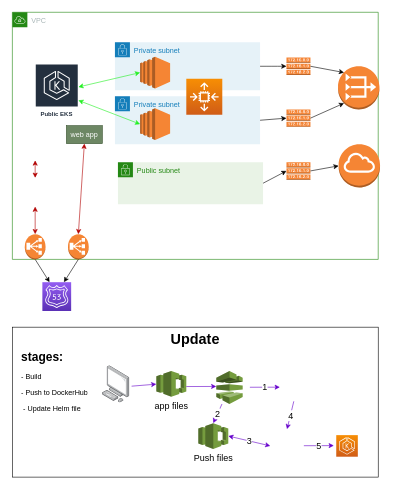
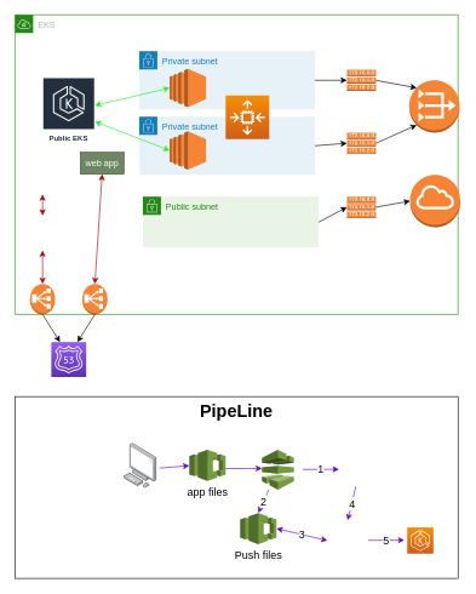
  <mxCell id="0" />
  <mxCell id="1" parent="0" />
- <mxCell id="2" value="VPC" style="points=[[0,0],[0.25,0],[0.5,0],[0.75,0],[1,0],[1,0.25],[1,0.5],[1,0.75],[1,1],[0.75,1],[0.5,1],[0.25,1],[0,1],[0,0.75],[0,0.5],[0,0.25]];outlineConnect=0;gradientColor=none;html=1;whiteSpace=wrap;fontSize=12;fontStyle=0;container=1;pointerEvents=0;collapsible=0;recursiveResize=0;shape=mxgraph.aws4.group;grIcon=mxgraph.aws4.group_vpc;strokeColor=#248814;fillColor=none;verticalAlign=top;align=left;spacingLeft=30;fontColor=#AAB7B8;dashed=0;" vertex="1" parent="1"><mxGeometry x="20" y="20" width="610" height="412" as="geometry" /></mxCell>
+ <mxCell id="2" value="EKS" style="points=[[0,0],[0.25,0],[0.5,0],[0.75,0],[1,0],[1,0.25],[1,0.5],[1,0.75],[1,1],[0.75,1],[0.5,1],[0.25,1],[0,1],[0,0.75],[0,0.5],[0,0.25]];outlineConnect=0;gradientColor=none;html=1;whiteSpace=wrap;fontSize=12;fontStyle=0;container=1;pointerEvents=0;collapsible=0;recursiveResize=0;shape=mxgraph.aws4.group;grIcon=mxgraph.aws4.group_vpc;strokeColor=#248814;fillColor=none;verticalAlign=top;align=left;spacingLeft=30;fontColor=#AAB7B8;dashed=0;" vertex="1" parent="1"><mxGeometry x="20" y="20" width="610" height="412" as="geometry" /></mxCell>
  <mxCell id="3" value="Private subnet" style="points=[[0,0],[0.25,0],[0.5,0],[0.75,0],[1,0],[1,0.25],[1,0.5],[1,0.75],[1,1],[0.75,1],[0.5,1],[0.25,1],[0,1],[0,0.75],[0,0.5],[0,0.25]];outlineConnect=0;gradientColor=none;html=1;whiteSpace=wrap;fontSize=12;fontStyle=0;container=1;pointerEvents=0;collapsible=0;recursiveResize=0;shape=mxgraph.aws4.group;grIcon=mxgraph.aws4.group_security_group;grStroke=0;strokeColor=#147EBA;fillColor=#E6F2F8;verticalAlign=top;align=left;spacingLeft=30;fontColor=#147EBA;dashed=0;" vertex="1" parent="2"><mxGeometry x="171" y="50" width="242" height="80" as="geometry" /></mxCell>
  <mxCell id="4" value="" style="outlineConnect=0;dashed=0;verticalLabelPosition=bottom;verticalAlign=top;align=center;html=1;shape=mxgraph.aws3.ec2;fillColor=#F58534;gradientColor=none;" vertex="1" parent="3"><mxGeometry x="42" y="24" width="50" height="53" as="geometry" /></mxCell>
  <mxCell id="5" value="Private subnet" style="points=[[0,0],[0.25,0],[0.5,0],[0.75,0],[1,0],[1,0.25],[1,0.5],[1,0.75],[1,1],[0.75,1],[0.5,1],[0.25,1],[0,1],[0,0.75],[0,0.5],[0,0.25]];outlineConnect=0;gradientColor=none;html=1;whiteSpace=wrap;fontSize=12;fontStyle=0;container=1;pointerEvents=0;collapsible=0;recursiveResize=0;shape=mxgraph.aws4.group;grIcon=mxgraph.aws4.group_security_group;grStroke=0;strokeColor=#147EBA;fillColor=#E6F2F8;verticalAlign=top;align=left;spacingLeft=30;fontColor=#147EBA;dashed=0;" vertex="1" parent="2"><mxGeometry x="171" y="140" width="242" height="80" as="geometry" /></mxCell>
  <mxCell id="6" value="" style="outlineConnect=0;dashed=0;verticalLabelPosition=bottom;verticalAlign=top;align=center;html=1;shape=mxgraph.aws3.ec2;fillColor=#F58534;gradientColor=none;" vertex="1" parent="5"><mxGeometry x="42" y="20" width="50" height="53" as="geometry" /></mxCell>
  <mxCell id="7" value="" style="sketch=0;points=[[0,0,0],[0.25,0,0],[0.5,0,0],[0.75,0,0],[1,0,0],[0,1,0],[0.25,1,0],[0.5,1,0],[0.75,1,0],[1,1,0],[0,0.25,0],[0,0.5,0],[0,0.75,0],[1,0.25,0],[1,0.5,0],[1,0.75,0]];outlineConnect=0;fontColor=#232F3E;gradientColor=#F78E04;gradientDirection=north;fillColor=#D05C17;strokeColor=#ffffff;dashed=0;verticalLabelPosition=bottom;verticalAlign=top;align=center;html=1;fontSize=12;fontStyle=0;aspect=fixed;shape=mxgraph.aws4.resourceIcon;resIcon=mxgraph.aws4.auto_scaling2;" vertex="1" parent="5"><mxGeometry x="119" y="-29" width="60" height="60" as="geometry" /></mxCell>
  <mxCell id="8" value="Public subnet" style="points=[[0,0],[0.25,0],[0.5,0],[0.75,0],[1,0],[1,0.25],[1,0.5],[1,0.75],[1,1],[0.75,1],[0.5,1],[0.25,1],[0,1],[0,0.75],[0,0.5],[0,0.25]];outlineConnect=0;gradientColor=none;html=1;whiteSpace=wrap;fontSize=12;fontStyle=0;container=1;pointerEvents=0;collapsible=0;recursiveResize=0;shape=mxgraph.aws4.group;grIcon=mxgraph.aws4.group_security_group;grStroke=0;strokeColor=#248814;fillColor=#E9F3E6;verticalAlign=top;align=left;spacingLeft=30;fontColor=#248814;dashed=0;" vertex="1" parent="2"><mxGeometry x="176" y="250" width="242" height="70" as="geometry" /></mxCell>
  <mxCell id="9" value="" style="outlineConnect=0;dashed=0;verticalLabelPosition=bottom;verticalAlign=top;align=center;html=1;shape=mxgraph.aws3.internet_gateway;fillColor=#F58534;gradientColor=none;" vertex="1" parent="2"><mxGeometry x="544" y="220" width="69" height="72" as="geometry" /></mxCell>
  <mxCell id="10" value="" style="outlineConnect=0;dashed=0;verticalLabelPosition=bottom;verticalAlign=top;align=center;html=1;shape=mxgraph.aws3.vpc_nat_gateway;fillColor=#F58534;gradientColor=none;" vertex="1" parent="2"><mxGeometry x="543" y="90" width="69" height="72" as="geometry" /></mxCell>
  <mxCell id="11" value="" style="outlineConnect=0;dashed=0;verticalLabelPosition=bottom;verticalAlign=top;align=center;html=1;shape=mxgraph.aws3.route_table;fillColor=#F58536;gradientColor=none;" vertex="1" parent="2"><mxGeometry x="457" y="162" width="40" height="29" as="geometry" /></mxCell>
  <mxCell id="12" value="" style="outlineConnect=0;dashed=0;verticalLabelPosition=bottom;verticalAlign=top;align=center;html=1;shape=mxgraph.aws3.route_table;fillColor=#F58536;gradientColor=none;" vertex="1" parent="2"><mxGeometry x="457" y="75.5" width="40" height="29" as="geometry" /></mxCell>
  <mxCell id="13" value="" style="outlineConnect=0;dashed=0;verticalLabelPosition=bottom;verticalAlign=top;align=center;html=1;shape=mxgraph.aws3.route_table;fillColor=#F58536;gradientColor=none;" vertex="1" parent="2"><mxGeometry x="457" y="250" width="40" height="29" as="geometry" /></mxCell>
  <mxCell id="14" value="" style="endArrow=classic;html=1;entryX=0.145;entryY=0.145;entryDx=0;entryDy=0;entryPerimeter=0;exitX=1;exitY=0.5;exitDx=0;exitDy=0;exitPerimeter=0;" edge="1" parent="2" source="12" target="10"><mxGeometry width="50" height="50" relative="1" as="geometry"><mxPoint x="503" y="180" as="sourcePoint" /><mxPoint x="553" y="130" as="targetPoint" /></mxGeometry></mxCell>
  <mxCell id="15" value="" style="endArrow=classic;html=1;entryX=0.145;entryY=0.855;entryDx=0;entryDy=0;entryPerimeter=0;exitX=1;exitY=0.5;exitDx=0;exitDy=0;exitPerimeter=0;" edge="1" parent="2" source="11" target="10"><mxGeometry width="50" height="50" relative="1" as="geometry"><mxPoint x="533" y="170" as="sourcePoint" /><mxPoint x="543" y="120" as="targetPoint" /></mxGeometry></mxCell>
  <mxCell id="16" value="" style="endArrow=classic;html=1;entryX=0;entryY=0.5;entryDx=0;entryDy=0;entryPerimeter=0;exitX=1;exitY=0.5;exitDx=0;exitDy=0;exitPerimeter=0;" edge="1" parent="2" source="13" target="9"><mxGeometry width="50" height="50" relative="1" as="geometry"><mxPoint x="507" y="186.5" as="sourcePoint" /><mxPoint x="563.005" y="161.56" as="targetPoint" /></mxGeometry></mxCell>
  <mxCell id="17" value="" style="endArrow=classic;html=1;entryX=0;entryY=0.5;entryDx=0;entryDy=0;entryPerimeter=0;exitX=1;exitY=0.5;exitDx=0;exitDy=0;" edge="1" parent="2" source="3" target="12"><mxGeometry width="50" height="50" relative="1" as="geometry"><mxPoint x="517" y="196.5" as="sourcePoint" /><mxPoint x="573.005" y="171.56" as="targetPoint" /><Array as="points"><mxPoint x="433" y="90" /></Array></mxGeometry></mxCell>
  <mxCell id="18" value="" style="endArrow=classic;html=1;entryX=0;entryY=0.5;entryDx=0;entryDy=0;entryPerimeter=0;exitX=1;exitY=0.5;exitDx=0;exitDy=0;" edge="1" parent="2" source="5" target="11"><mxGeometry width="50" height="50" relative="1" as="geometry"><mxPoint x="423" y="100" as="sourcePoint" /><mxPoint x="467" y="100" as="targetPoint" /><Array as="points" /></mxGeometry></mxCell>
  <mxCell id="19" value="" style="endArrow=classic;html=1;exitX=1;exitY=0.5;exitDx=0;exitDy=0;entryX=0;entryY=0.5;entryDx=0;entryDy=0;entryPerimeter=0;" edge="1" parent="2" source="8" target="13"><mxGeometry width="50" height="50" relative="1" as="geometry"><mxPoint x="423" y="264" as="sourcePoint" /><mxPoint x="453" y="270" as="targetPoint" /><Array as="points" /></mxGeometry></mxCell>
  <mxCell id="20" value="Public EKS" style="sketch=0;outlineConnect=0;fontColor=#232F3E;gradientColor=none;strokeColor=#ffffff;fillColor=#232F3E;dashed=0;verticalLabelPosition=middle;verticalAlign=bottom;align=center;html=1;whiteSpace=wrap;fontSize=10;fontStyle=1;spacing=3;shape=mxgraph.aws4.productIcon;prIcon=mxgraph.aws4.eks;" vertex="1" parent="2"><mxGeometry x="38" y="86" width="72" height="94" as="geometry" /></mxCell>
  <mxCell id="21" value="" style="endArrow=classic;startArrow=classic;html=1;exitX=0;exitY=0.5;exitDx=0;exitDy=0;exitPerimeter=0;strokeColor=#22F022;" edge="1" parent="2" source="4" target="20"><mxGeometry width="50" height="50" relative="1" as="geometry"><mxPoint x="380" y="150" as="sourcePoint" /><mxPoint x="430" y="100" as="targetPoint" /></mxGeometry></mxCell>
  <mxCell id="22" value="" style="shape=image;verticalLabelPosition=bottom;labelBackgroundColor=default;verticalAlign=top;aspect=fixed;imageAspect=0;image=https://miro.medium.com/v2/resize:fit:1400/1*d_nWfpG-EF831-yXwx64HQ.png;" vertex="1" parent="2"><mxGeometry x="10" y="191" width="56" height="56" as="geometry" /></mxCell>
  <mxCell id="23" value="web app" style="text;html=1;strokeColor=#3A5431;fillColor=#6d8764;align=center;verticalAlign=middle;whiteSpace=wrap;rounded=0;fontColor=#ffffff;" vertex="1" parent="2"><mxGeometry x="90" y="189" width="60" height="30" as="geometry" /></mxCell>
  <mxCell id="24" value="" style="shape=image;verticalLabelPosition=bottom;labelBackgroundColor=default;verticalAlign=top;aspect=fixed;imageAspect=0;image=https://www.nginx.com/wp-content/uploads/2020/11/NGINX-Ingress-Controller-product-icon_featured.png;clipPath=inset(8.1% 28.33% 9.22% 28.33%);" vertex="1" parent="2"><mxGeometry x="16.92" y="276" width="42.16" height="48" as="geometry" /></mxCell>
  <mxCell id="25" value="" style="outlineConnect=0;dashed=0;verticalLabelPosition=bottom;verticalAlign=top;align=center;html=1;shape=mxgraph.aws3.classic_load_balancer;fillColor=#F58534;gradientColor=none;strokeColor=#33FF99;" vertex="1" parent="2"><mxGeometry x="92.75" y="370" width="34.5" height="42" as="geometry" /></mxCell>
  <mxCell id="26" value="" style="outlineConnect=0;dashed=0;verticalLabelPosition=bottom;verticalAlign=top;align=center;html=1;shape=mxgraph.aws3.classic_load_balancer;fillColor=#F58534;gradientColor=none;strokeColor=#33FF99;" vertex="1" parent="2"><mxGeometry x="20.75" y="370" width="34.5" height="42" as="geometry" /></mxCell>
  <mxCell id="27" value="" style="endArrow=classic;startArrow=classic;html=1;strokeColor=#B20000;entryX=0.5;entryY=1;entryDx=0;entryDy=0;exitX=0.5;exitY=0;exitDx=0;exitDy=0;exitPerimeter=0;fillColor=#e51400;" edge="1" parent="2" source="25" target="23"><mxGeometry width="50" height="50" relative="1" as="geometry"><mxPoint x="250" y="310" as="sourcePoint" /><mxPoint x="300" y="260" as="targetPoint" /><Array as="points" /></mxGeometry></mxCell>
  <mxCell id="28" value="" style="endArrow=classic;startArrow=classic;html=1;exitX=0;exitY=0.5;exitDx=0;exitDy=0;exitPerimeter=0;strokeColor=#22F022;" edge="1" parent="2" source="6" target="20"><mxGeometry width="50" height="50" relative="1" as="geometry"><mxPoint x="223" y="113.5" as="sourcePoint" /><mxPoint x="120" y="130" as="targetPoint" /></mxGeometry></mxCell>
  <mxCell id="29" value="" style="endArrow=classic;startArrow=classic;html=1;strokeColor=#B20000;entryX=0.5;entryY=1;entryDx=0;entryDy=0;exitX=0.5;exitY=0;exitDx=0;exitDy=0;fillColor=#e51400;" edge="1" parent="2" source="24" target="22"><mxGeometry width="50" height="50" relative="1" as="geometry"><mxPoint x="120" y="380" as="sourcePoint" /><mxPoint x="120" y="244" as="targetPoint" /><Array as="points" /></mxGeometry></mxCell>
  <mxCell id="30" value="" style="endArrow=classic;startArrow=classic;html=1;strokeColor=#B20000;entryX=0.5;entryY=1;entryDx=0;entryDy=0;exitX=0.5;exitY=0;exitDx=0;exitDy=0;fillColor=#e51400;exitPerimeter=0;" edge="1" parent="2" source="26" target="24"><mxGeometry width="50" height="50" relative="1" as="geometry"><mxPoint x="48" y="286" as="sourcePoint" /><mxPoint x="48" y="257" as="targetPoint" /><Array as="points" /></mxGeometry></mxCell>
  <mxCell id="31" value="" style="shape=image;verticalLabelPosition=bottom;labelBackgroundColor=default;verticalAlign=top;aspect=fixed;imageAspect=0;image=https://miro.medium.com/v2/resize:fit:459/1*vgVBujY4do_UTKEu_5JYHA.png;" vertex="1" parent="2"><mxGeometry x="7" y="132.72" width="29" height="26.28" as="geometry" /></mxCell>
- <mxCell id="32" value="&lt;h1&gt;&lt;span style=&quot;background-color: initial;&quot;&gt;Update&lt;/span&gt;&lt;/h1&gt;&lt;h1 style=&quot;text-align: left;&quot;&gt;&lt;br&gt;&lt;/h1&gt;" style="text;html=1;fillColor=none;spacing=5;spacingTop=-20;whiteSpace=wrap;overflow=hidden;rounded=0;align=center;strokeColor=default;" vertex="1" parent="1"><mxGeometry x="20" y="545" width="610" height="250" as="geometry" /></mxCell>
- <mxCell id="33" value="&lt;h1 style=&quot;font-size: 20px;&quot;&gt;stages:&lt;/h1&gt;&lt;p&gt;- Build&lt;/p&gt;&lt;p&gt;- Push to DockerHub&lt;/p&gt;&lt;p&gt;&amp;nbsp;- Update Helm file&lt;/p&gt;" style="text;html=1;strokeColor=none;fillColor=none;spacing=5;spacingTop=-20;whiteSpace=wrap;overflow=hidden;rounded=0;" vertex="1" parent="1"><mxGeometry x="30" y="580" width="120" height="120" as="geometry" /></mxCell>
+ <mxCell id="32" value="&lt;h1&gt;&lt;span style=&quot;background-color: initial;&quot;&gt;PipeLine&lt;/span&gt;&lt;/h1&gt;&lt;h1 style=&quot;text-align: left;&quot;&gt;&lt;br&gt;&lt;/h1&gt;" style="text;html=1;fillColor=none;spacing=5;spacingTop=-20;whiteSpace=wrap;overflow=hidden;rounded=0;align=center;strokeColor=default;" vertex="1" parent="1"><mxGeometry x="20" y="545" width="610" height="250" as="geometry" /></mxCell>
  <mxCell id="34" value="app files" style="outlineConnect=0;dashed=0;verticalLabelPosition=bottom;verticalAlign=top;align=center;html=1;shape=mxgraph.aws3.codecommit;fillColor=#759C3E;gradientColor=none;strokeColor=#f20707;fontSize=15;" vertex="1" parent="1"><mxGeometry x="260" y="618" width="50" height="43" as="geometry" /></mxCell>
  <mxCell id="35" value="" style="points=[];aspect=fixed;html=1;align=center;shadow=0;dashed=0;image;image=img/lib/allied_telesis/computer_and_terminals/Personal_Computer.svg;strokeColor=#f20707;fontSize=15;fillColor=#1D1D16;" vertex="1" parent="1"><mxGeometry x="170" y="609.1" width="45.6" height="61.8" as="geometry" /></mxCell>
  <mxCell id="36" value="" style="endArrow=classic;html=1;strokeColor=#6600CC;fontSize=15;exitX=1.07;exitY=0.555;exitDx=0;exitDy=0;exitPerimeter=0;" edge="1" parent="1" source="35"><mxGeometry width="50" height="50" relative="1" as="geometry"><mxPoint x="210" y="690" as="sourcePoint" /><mxPoint x="260" y="640" as="targetPoint" /></mxGeometry></mxCell>
  <mxCell id="37" value="" style="outlineConnect=0;dashed=0;verticalLabelPosition=bottom;verticalAlign=top;align=center;html=1;shape=mxgraph.aws3.codepipeline;fillColor=#759C3E;gradientColor=none;strokeColor=#f20707;fontSize=15;" vertex="1" parent="1"><mxGeometry x="360" y="618" width="44" height="55.1" as="geometry" /></mxCell>
  <mxCell id="38" value="" style="endArrow=classic;html=1;strokeColor=#6600CC;fontSize=15;" edge="1" parent="1"><mxGeometry width="50" height="50" relative="1" as="geometry"><mxPoint x="310" y="644" as="sourcePoint" /><mxPoint x="360" y="643.85" as="targetPoint" /></mxGeometry></mxCell>
  <mxCell id="39" value="" style="shape=image;verticalLabelPosition=bottom;labelBackgroundColor=default;verticalAlign=top;aspect=fixed;imageAspect=0;image=https://miro.medium.com/v2/resize:fit:601/1*oTfHIajuMPcA8Pmbk104kQ.png;" vertex="1" parent="1"><mxGeometry x="470" y="613.38" width="77" height="55.23" as="geometry" /></mxCell>
  <mxCell id="40" value="1" style="endArrow=classic;html=1;strokeColor=#6600CC;fontSize=15;" edge="1" parent="1"><mxGeometry width="50" height="50" relative="1" as="geometry"><mxPoint x="416" y="645.2" as="sourcePoint" /><mxPoint x="466" y="645.05" as="targetPoint" /></mxGeometry></mxCell>
  <mxCell id="41" value="Push files" style="outlineConnect=0;dashed=0;verticalLabelPosition=bottom;verticalAlign=top;align=center;html=1;shape=mxgraph.aws3.codecommit;fillColor=#759C3E;gradientColor=none;strokeColor=#f20707;fontSize=15;" vertex="1" parent="1"><mxGeometry x="330" y="705" width="50" height="43" as="geometry" /></mxCell>
  <mxCell id="42" value="2" style="endArrow=classic;html=1;strokeColor=#6600CC;fontSize=15;entryX=0.5;entryY=0;entryDx=0;entryDy=0;entryPerimeter=0;" edge="1" parent="1" source="37" target="41"><mxGeometry width="50" height="50" relative="1" as="geometry"><mxPoint x="407" y="685.15" as="sourcePoint" /><mxPoint x="457" y="685" as="targetPoint" /></mxGeometry></mxCell>
  <mxCell id="43" value="" style="shape=image;verticalLabelPosition=bottom;labelBackgroundColor=default;verticalAlign=top;aspect=fixed;imageAspect=0;image=https://miro.medium.com/v2/resize:fit:1400/1*d_nWfpG-EF831-yXwx64HQ.png;" vertex="1" parent="1"><mxGeometry x="450" y="715" width="56" height="56" as="geometry" /></mxCell>
  <mxCell id="44" value="3" style="endArrow=classic;startArrow=classic;html=1;strokeColor=#6600CC;fontSize=15;entryX=0;entryY=0.5;entryDx=0;entryDy=0;exitX=1;exitY=0.5;exitDx=0;exitDy=0;exitPerimeter=0;" edge="1" parent="1" source="41" target="43"><mxGeometry width="50" height="50" relative="1" as="geometry"><mxPoint x="300" y="555" as="sourcePoint" /><mxPoint x="350" y="505" as="targetPoint" /></mxGeometry></mxCell>
  <mxCell id="45" value="4" style="endArrow=classic;html=1;strokeColor=#6600CC;fontSize=15;entryX=0.5;entryY=0;entryDx=0;entryDy=0;exitX=0.25;exitY=1;exitDx=0;exitDy=0;" edge="1" parent="1" source="39" target="43"><mxGeometry width="50" height="50" relative="1" as="geometry"><mxPoint x="426" y="655.2" as="sourcePoint" /><mxPoint x="476" y="655.05" as="targetPoint" /></mxGeometry></mxCell>
  <mxCell id="46" value="" style="sketch=0;points=[[0,0,0],[0.25,0,0],[0.5,0,0],[0.75,0,0],[1,0,0],[0,1,0],[0.25,1,0],[0.5,1,0],[0.75,1,0],[1,1,0],[0,0.25,0],[0,0.5,0],[0,0.75,0],[1,0.25,0],[1,0.5,0],[1,0.75,0]];outlineConnect=0;fontColor=#232F3E;gradientColor=#F78E04;gradientDirection=north;fillColor=#D05C17;strokeColor=#ffffff;dashed=0;verticalLabelPosition=bottom;verticalAlign=top;align=center;html=1;fontSize=12;fontStyle=0;aspect=fixed;shape=mxgraph.aws4.resourceIcon;resIcon=mxgraph.aws4.eks;" vertex="1" parent="1"><mxGeometry x="560" y="725" width="36" height="36" as="geometry" /></mxCell>
  <mxCell id="47" value="5" style="endArrow=classic;html=1;strokeColor=#6600CC;fontSize=15;" edge="1" parent="1"><mxGeometry width="50" height="50" relative="1" as="geometry"><mxPoint x="506" y="742.65" as="sourcePoint" /><mxPoint x="556" y="742.5" as="targetPoint" /></mxGeometry></mxCell>
  <mxCell id="48" value="" style="sketch=0;points=[[0,0,0],[0.25,0,0],[0.5,0,0],[0.75,0,0],[1,0,0],[0,1,0],[0.25,1,0],[0.5,1,0],[0.75,1,0],[1,1,0],[0,0.25,0],[0,0.5,0],[0,0.75,0],[1,0.25,0],[1,0.5,0],[1,0.75,0]];outlineConnect=0;fontColor=#232F3E;gradientColor=#945DF2;gradientDirection=north;fillColor=#5A30B5;strokeColor=#ffffff;dashed=0;verticalLabelPosition=bottom;verticalAlign=top;align=center;html=1;fontSize=12;fontStyle=0;aspect=fixed;shape=mxgraph.aws4.resourceIcon;resIcon=mxgraph.aws4.route_53;" vertex="1" parent="1"><mxGeometry x="70" y="470" width="48" height="48" as="geometry" /></mxCell>
  <mxCell id="49" value="" style="endArrow=classic;html=1;entryX=0.75;entryY=0;entryDx=0;entryDy=0;entryPerimeter=0;exitX=0.5;exitY=1;exitDx=0;exitDy=0;exitPerimeter=0;" edge="1" parent="1" source="25" target="48"><mxGeometry width="50" height="50" relative="1" as="geometry"><mxPoint x="118" y="458.5" as="sourcePoint" /><mxPoint x="165" y="450" as="targetPoint" /></mxGeometry></mxCell>
  <mxCell id="50" value="" style="endArrow=classic;html=1;entryX=0.25;entryY=0;entryDx=0;entryDy=0;entryPerimeter=0;exitX=0.5;exitY=1;exitDx=0;exitDy=0;exitPerimeter=0;" edge="1" parent="1" source="26" target="48"><mxGeometry width="50" height="50" relative="1" as="geometry"><mxPoint x="140" y="442" as="sourcePoint" /><mxPoint x="116" y="480" as="targetPoint" /></mxGeometry></mxCell>
